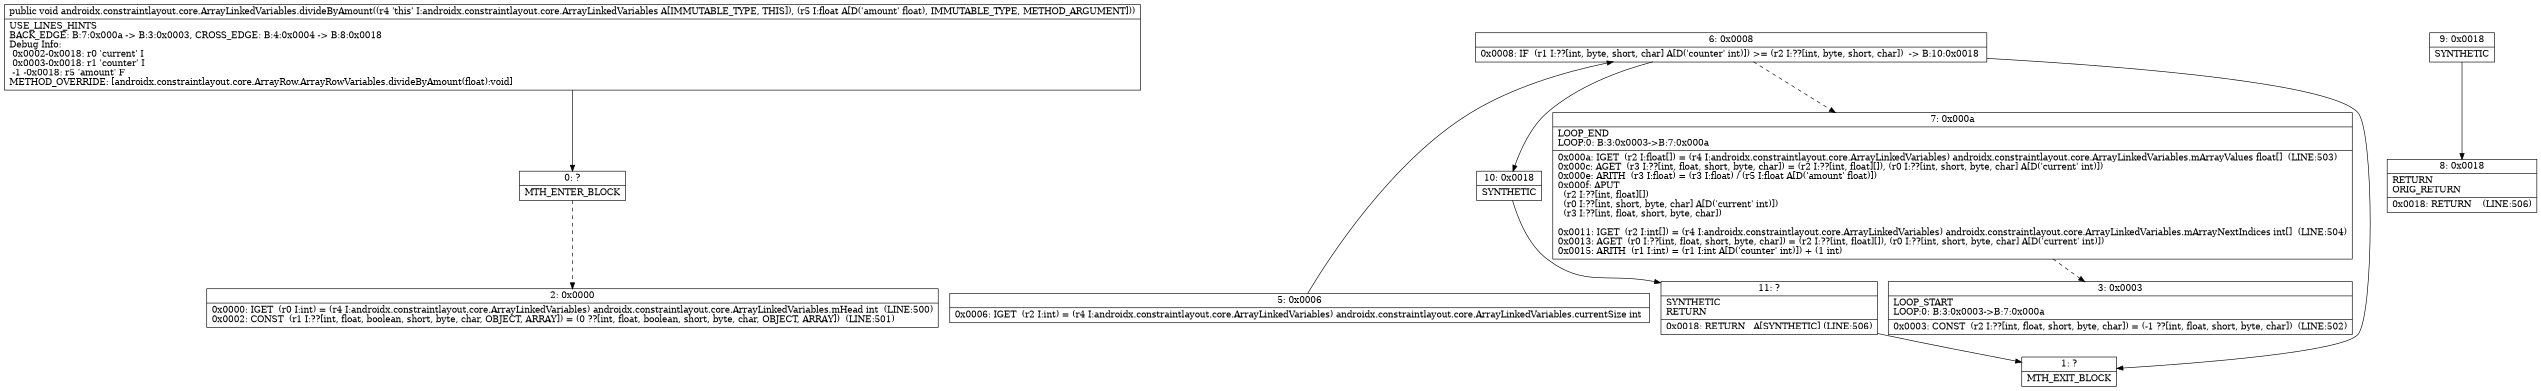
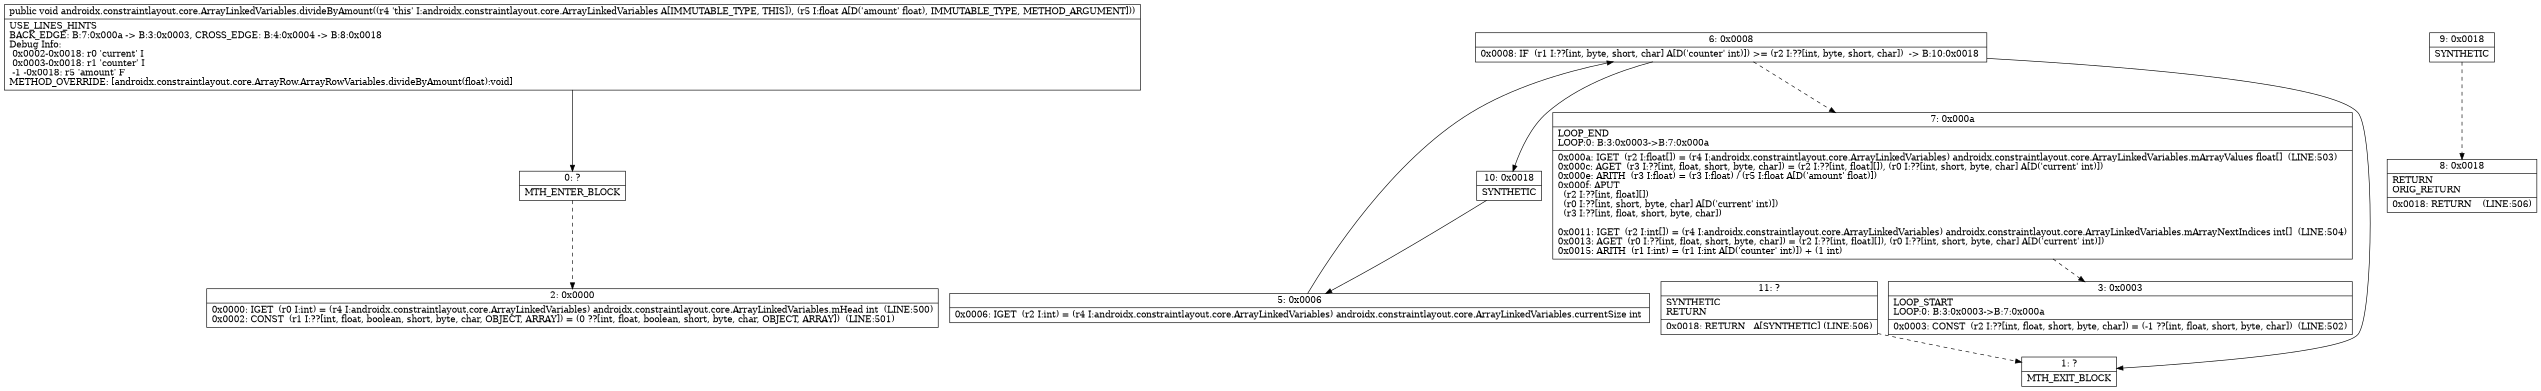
  digraph {
    node [shape=record]
    n1 [label="{0\:\ ?|MTH_ENTER_BLOCK\l}"]
    n2 [label="{2\:\ 0x0000|0x0000: IGET  (r0 I:int) = (r4 I:androidx.constraintlayout.core.ArrayLinkedVariables) androidx.constraintlayout.core.ArrayLinkedVariables.mHead int  (LINE:500)\l0x0002: CONST  (r1 I:??[int, float, boolean, short, byte, char, OBJECT, ARRAY]) = (0 ??[int, float, boolean, short, byte, char, OBJECT, ARRAY])  (LINE:501)\l}"]
    n3 [label="{3\:\ 0x0003|LOOP_START\lLOOP:0: B:3:0x0003\-\>B:7:0x000a\l|0x0003: CONST  (r2 I:??[int, float, short, byte, char]) = (\-1 ??[int, float, short, byte, char])  (LINE:502)\l}"]
    n4 [label="{5\:\ 0x0006|0x0006: IGET  (r2 I:int) = (r4 I:androidx.constraintlayout.core.ArrayLinkedVariables) androidx.constraintlayout.core.ArrayLinkedVariables.currentSize int \l}"]
    n5 [label="{6\:\ 0x0008|0x0008: IF  (r1 I:??[int, byte, short, char] A[D('counter' int)]) \>= (r2 I:??[int, byte, short, char])  \-\> B:10:0x0018 \l}"]
    n6 [label="{9\:\ 0x0018|SYNTHETIC\l}"]
    n7 [label="{8\:\ 0x0018|RETURN\lORIG_RETURN\l|0x0018: RETURN    (LINE:506)\l}"]
    n8 [label="{7\:\ 0x000a|LOOP_END\lLOOP:0: B:3:0x0003\-\>B:7:0x000a\l|0x000a: IGET  (r2 I:float[]) = (r4 I:androidx.constraintlayout.core.ArrayLinkedVariables) androidx.constraintlayout.core.ArrayLinkedVariables.mArrayValues float[]  (LINE:503)\l0x000c: AGET  (r3 I:??[int, float, short, byte, char]) = (r2 I:??[int, float][]), (r0 I:??[int, short, byte, char] A[D('current' int)]) \l0x000e: ARITH  (r3 I:float) = (r3 I:float) \/ (r5 I:float A[D('amount' float)]) \l0x000f: APUT  \l  (r2 I:??[int, float][])\l  (r0 I:??[int, short, byte, char] A[D('current' int)])\l  (r3 I:??[int, float, short, byte, char])\l \l0x0011: IGET  (r2 I:int[]) = (r4 I:androidx.constraintlayout.core.ArrayLinkedVariables) androidx.constraintlayout.core.ArrayLinkedVariables.mArrayNextIndices int[]  (LINE:504)\l0x0013: AGET  (r0 I:??[int, float, short, byte, char]) = (r2 I:??[int, float][]), (r0 I:??[int, short, byte, char] A[D('current' int)]) \l0x0015: ARITH  (r1 I:int) = (r1 I:int A[D('counter' int)]) + (1 int) \l}"]
    n9 [label="{10\:\ 0x0018|SYNTHETIC\l}"]
    n10 [label="{1\:\ ?|MTH_EXIT_BLOCK\l}"]
    n11 [label="{11\:\ ?|SYNTHETIC\lRETURN\l|0x0018: RETURN   A[SYNTHETIC] (LINE:506)\l}"]
    n12 [label="{public void androidx.constraintlayout.core.ArrayLinkedVariables.divideByAmount((r4 'this' I:androidx.constraintlayout.core.ArrayLinkedVariables A[IMMUTABLE_TYPE, THIS]), (r5 I:float A[D('amount' float), IMMUTABLE_TYPE, METHOD_ARGUMENT]))  | USE_LINES_HINTS\lBACK_EDGE: B:7:0x000a \-\> B:3:0x0003, CROSS_EDGE: B:4:0x0004 \-\> B:8:0x0018\lDebug Info:\l  0x0002\-0x0018: r0 'current' I\l  0x0003\-0x0018: r1 'counter' I\l  \-1 \-0x0018: r5 'amount' F\lMETHOD_OVERRIDE: [androidx.constraintlayout.core.ArrayRow.ArrayRowVariables.divideByAmount(float):void]\l}"]
    n1 -> n2 [style=dashed]
    n4 -> n5
    n5 -> n8 [style=dashed]
    n5 -> n9
    n5 -> n10
-   n6 -> n7
+   n6 -> n7 [style=dashed]
    n8 -> n3 [style=dashed]
-   n9 -> n11
-   n11 -> n10
+   n9 -> n4
+   n11 -> n10 [style=dashed]
    n12 -> n1
  }
